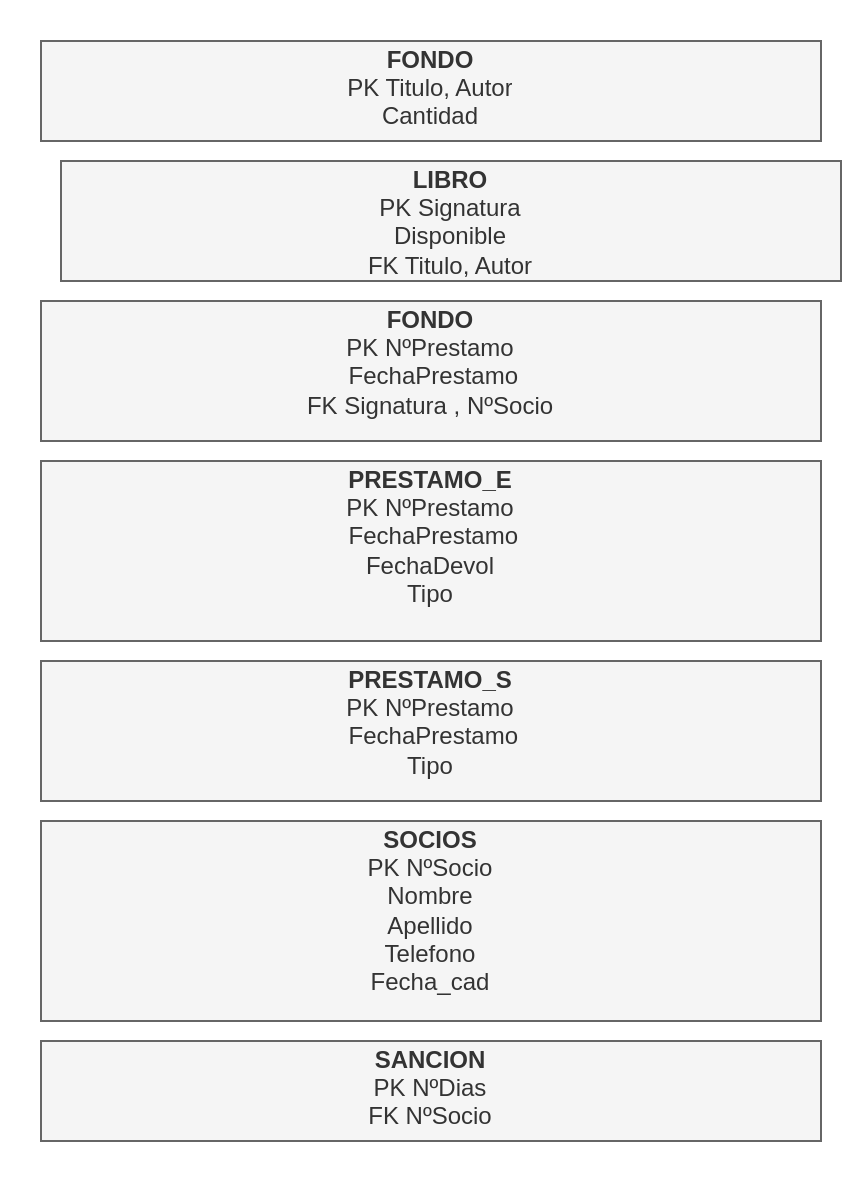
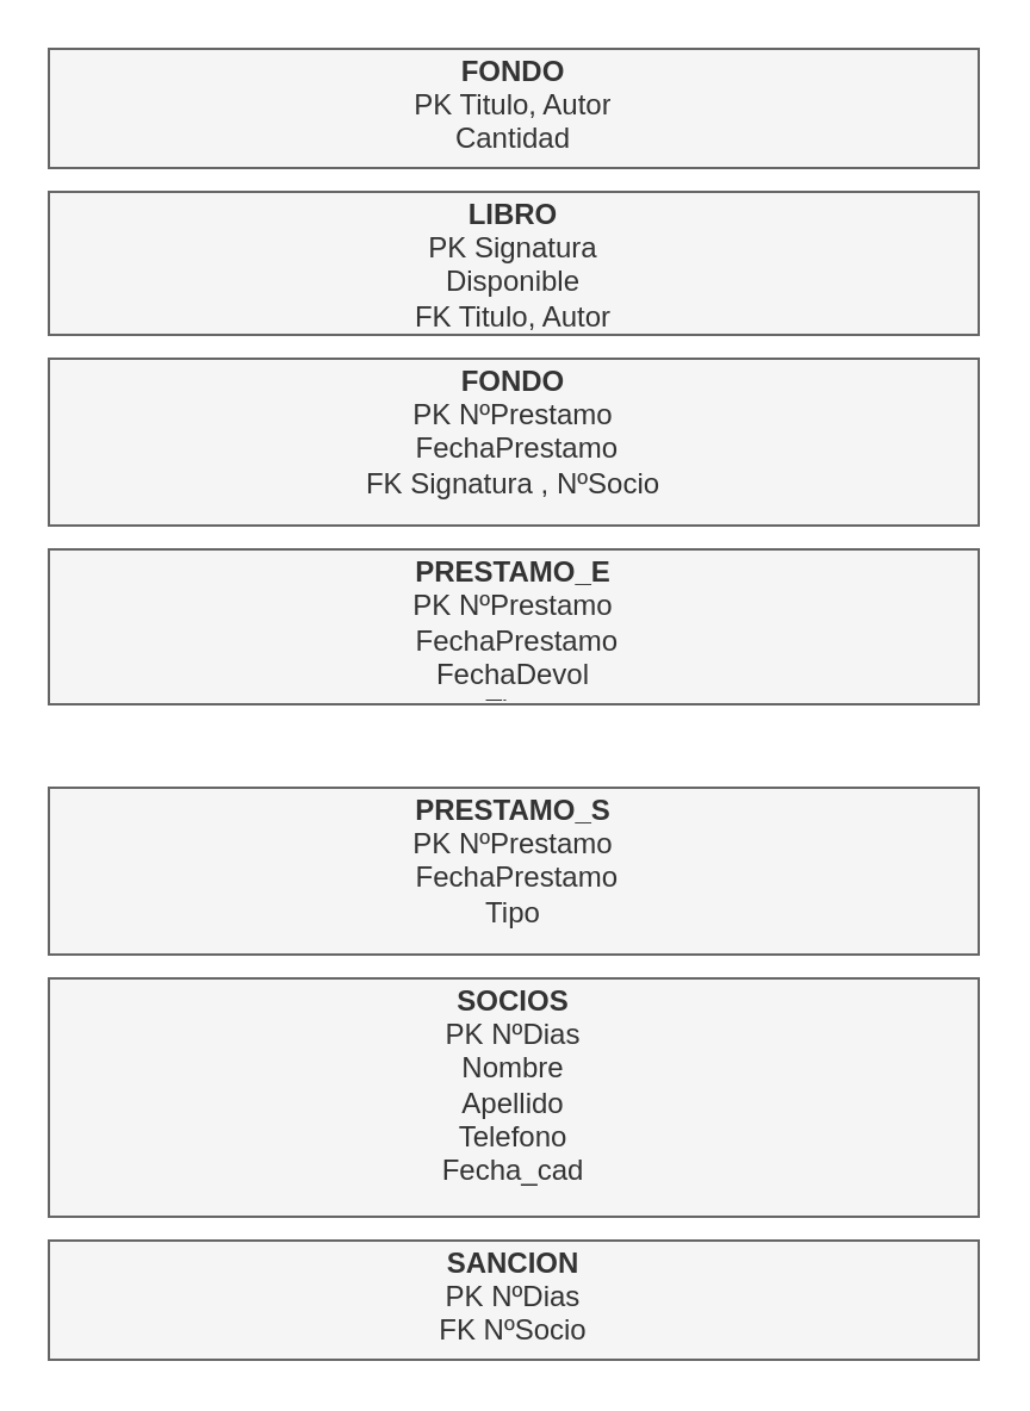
  <mxCell id="0" />
  <mxCell id="1" parent="0" />
  <mxCell id="2" value="&lt;b&gt;FONDO&lt;/b&gt;&lt;div&gt;PK Titulo, Autor&lt;br&gt;&lt;/div&gt;&lt;div&gt;Cantidad&lt;br&gt;&lt;/div&gt;&lt;div&gt;&lt;br&gt;&lt;/div&gt;" style="text;html=1;strokeColor=#666666;fillColor=#f5f5f5;align=center;verticalAlign=middle;whiteSpace=wrap;overflow=hidden;fontColor=#333333;" vertex="1" parent="1"><mxGeometry x="20" y="20" width="390" height="50" as="geometry" /></mxCell>
- <mxCell id="3" value="&lt;b&gt;LIBRO&lt;/b&gt;&lt;br&gt;&lt;div&gt;PK Signatura&lt;br&gt;&lt;/div&gt;&lt;div&gt;Disponible&lt;/div&gt;&lt;div&gt;FK Titulo, Autor&lt;br&gt;&lt;/div&gt;&lt;div&gt;&lt;br&gt;&lt;/div&gt;" style="text;html=1;strokeColor=#666666;fillColor=#f5f5f5;align=center;verticalAlign=middle;whiteSpace=wrap;overflow=hidden;fontColor=#333333;" vertex="1" parent="1"><mxGeometry x="30" y="80" width="390" height="60" as="geometry" /></mxCell>
+ <mxCell id="3" value="&lt;b&gt;LIBRO&lt;/b&gt;&lt;br&gt;&lt;div&gt;PK Signatura&lt;br&gt;&lt;/div&gt;&lt;div&gt;Disponible&lt;/div&gt;&lt;div&gt;FK Titulo, Autor&lt;br&gt;&lt;/div&gt;&lt;div&gt;&lt;br&gt;&lt;/div&gt;" style="text;html=1;strokeColor=#666666;fillColor=#f5f5f5;align=center;verticalAlign=middle;whiteSpace=wrap;overflow=hidden;fontColor=#333333;" vertex="1" parent="1"><mxGeometry x="20" y="80" width="390" height="60" as="geometry" /></mxCell>
  <mxCell id="4" value="&lt;b&gt;FONDO&lt;/b&gt;&lt;br&gt;&lt;div&gt;PK NºPrestamo&lt;br&gt;&lt;/div&gt;&lt;div&gt;&amp;nbsp;FechaPrestamo&lt;/div&gt;&lt;div&gt;FK Signatura , NºSocio&lt;br&gt;&lt;/div&gt;&lt;div&gt;&lt;br&gt;&lt;/div&gt;&lt;div&gt;&lt;br&gt;&lt;/div&gt;" style="text;html=1;strokeColor=#666666;fillColor=#f5f5f5;align=center;verticalAlign=middle;whiteSpace=wrap;overflow=hidden;fontColor=#333333;" vertex="1" parent="1"><mxGeometry x="20" y="150" width="390" height="70" as="geometry" /></mxCell>
- <mxCell id="5" value="&lt;b&gt;PRESTAMO_E&lt;/b&gt;&lt;br&gt;&lt;div&gt;PK NºPrestamo&lt;br&gt;&lt;/div&gt;&lt;div&gt;&amp;nbsp;FechaPrestamo&lt;/div&gt;&lt;div&gt;FechaDevol&lt;/div&gt;&lt;div&gt;Tipo&lt;br&gt;&lt;/div&gt;&lt;div&gt;&lt;br&gt;&lt;/div&gt;" style="text;html=1;strokeColor=#666666;fillColor=#f5f5f5;align=center;verticalAlign=middle;whiteSpace=wrap;overflow=hidden;fontColor=#333333;" vertex="1" parent="1"><mxGeometry x="20" y="230" width="390" height="90" as="geometry" /></mxCell>
+ <mxCell id="5" value="&lt;b&gt;PRESTAMO_E&lt;/b&gt;&lt;br&gt;&lt;div&gt;PK NºPrestamo&lt;br&gt;&lt;/div&gt;&lt;div&gt;&amp;nbsp;FechaPrestamo&lt;/div&gt;&lt;div&gt;FechaDevol&lt;/div&gt;&lt;div&gt;Tipo&lt;br&gt;&lt;/div&gt;&lt;div&gt;&lt;br&gt;&lt;/div&gt;" style="text;html=1;strokeColor=#666666;fillColor=#f5f5f5;align=center;verticalAlign=middle;whiteSpace=wrap;overflow=hidden;fontColor=#333333;" vertex="1" parent="1"><mxGeometry x="20" y="230" width="390" height="65" as="geometry" /></mxCell>
  <mxCell id="6" value="&lt;b&gt;PRESTAMO_S&lt;/b&gt;&lt;br&gt;&lt;div&gt;PK NºPrestamo&lt;br&gt;&lt;/div&gt;&lt;div&gt;&amp;nbsp;FechaPrestamo&lt;/div&gt;&lt;div&gt;Tipo&lt;br&gt;&lt;/div&gt;&lt;div&gt;&lt;br&gt;&lt;/div&gt;" style="text;html=1;strokeColor=#666666;fillColor=#f5f5f5;align=center;verticalAlign=middle;whiteSpace=wrap;overflow=hidden;fontColor=#333333;" vertex="1" parent="1"><mxGeometry x="20" y="330" width="390" height="70" as="geometry" /></mxCell>
- <mxCell id="7" value="&lt;b&gt;SOCIOS&lt;/b&gt;&lt;br&gt;&lt;div&gt;PK NºSocio&lt;br&gt;&lt;/div&gt;&lt;div&gt;Nombre&lt;/div&gt;&lt;div&gt;Apellido&lt;/div&gt;&lt;div&gt;Telefono&lt;/div&gt;&lt;div&gt;Fecha_cad&lt;br&gt;&lt;/div&gt;&lt;div&gt;&lt;br&gt;&lt;/div&gt;&lt;div&gt;&lt;br&gt;&lt;/div&gt;" style="text;html=1;strokeColor=#666666;fillColor=#f5f5f5;align=center;verticalAlign=middle;whiteSpace=wrap;overflow=hidden;fontColor=#333333;" vertex="1" parent="1"><mxGeometry x="20" y="410" width="390" height="100" as="geometry" /></mxCell>
+ <mxCell id="7" value="&lt;b&gt;SOCIOS&lt;/b&gt;&lt;br&gt;&lt;div&gt;PK NºDias&lt;br&gt;&lt;/div&gt;&lt;div&gt;Nombre&lt;/div&gt;&lt;div&gt;Apellido&lt;/div&gt;&lt;div&gt;Telefono&lt;/div&gt;&lt;div&gt;Fecha_cad&lt;br&gt;&lt;/div&gt;&lt;div&gt;&lt;br&gt;&lt;/div&gt;&lt;div&gt;&lt;br&gt;&lt;/div&gt;" style="text;html=1;strokeColor=#666666;fillColor=#f5f5f5;align=center;verticalAlign=middle;whiteSpace=wrap;overflow=hidden;fontColor=#333333;" vertex="1" parent="1"><mxGeometry x="20" y="410" width="390" height="100" as="geometry" /></mxCell>
  <mxCell id="8" value="&lt;b&gt;SANCION&lt;/b&gt;&lt;br&gt;&lt;div&gt;PK NºDias&lt;br&gt;&lt;/div&gt;&lt;div&gt;FK NºSocio&lt;br&gt;&lt;/div&gt;&lt;div&gt;&lt;br&gt;&lt;/div&gt;&lt;div&gt;&lt;br&gt;&lt;/div&gt;" style="text;html=1;strokeColor=#666666;fillColor=#f5f5f5;align=center;verticalAlign=middle;whiteSpace=wrap;overflow=hidden;fontColor=#333333;" vertex="1" parent="1"><mxGeometry x="20" y="520" width="390" height="50" as="geometry" /></mxCell>
